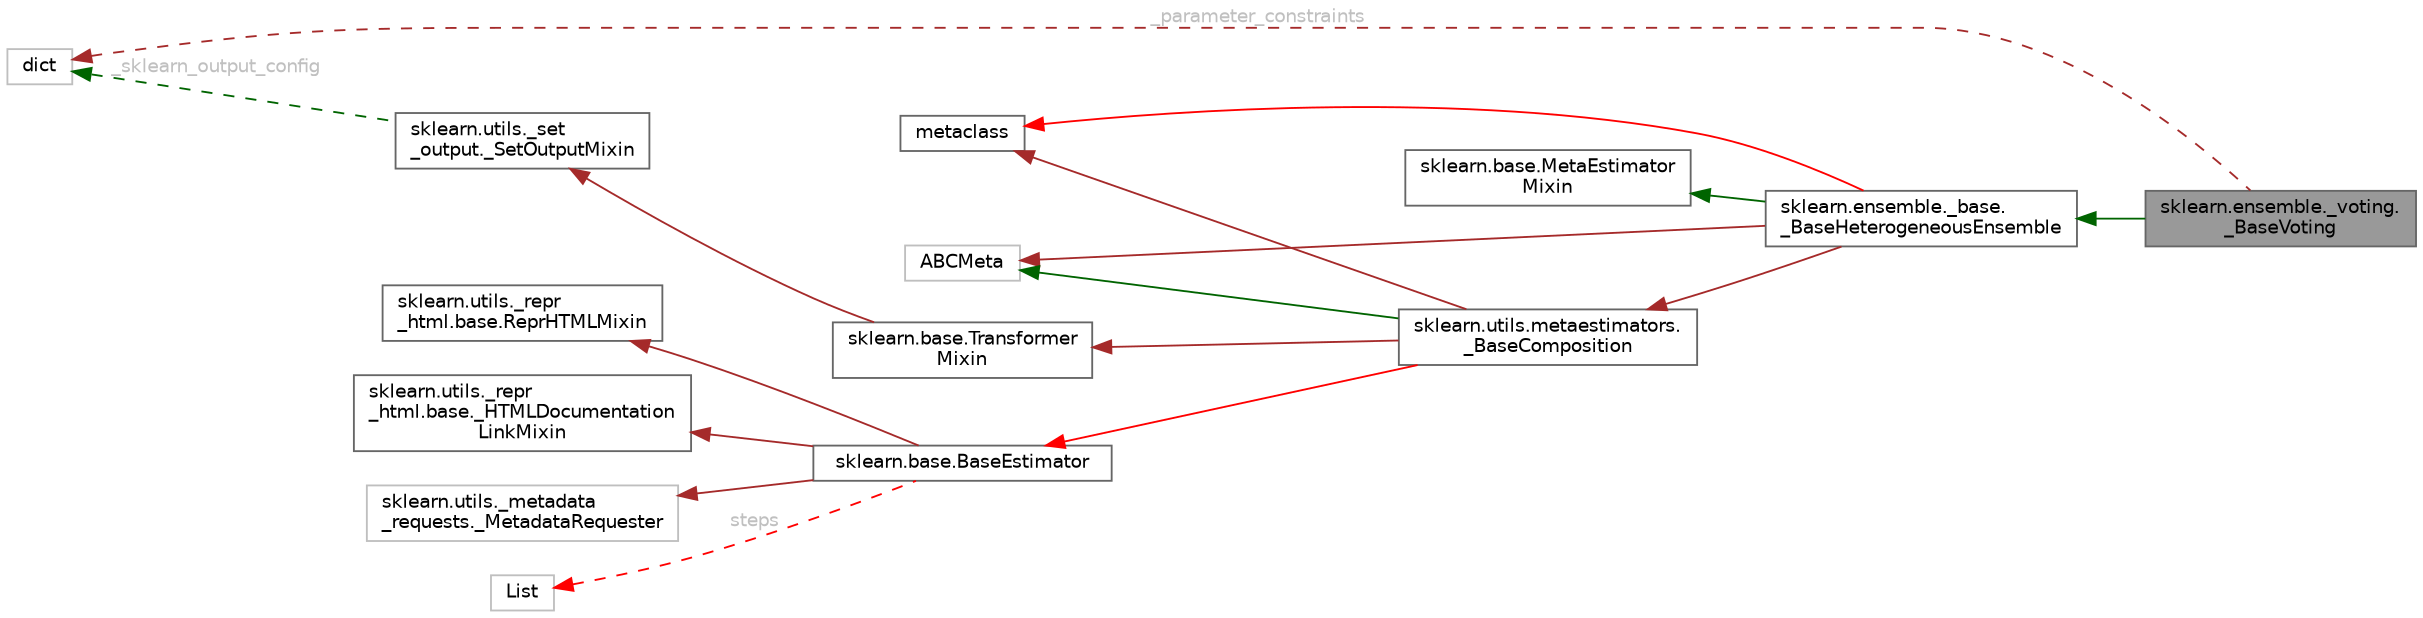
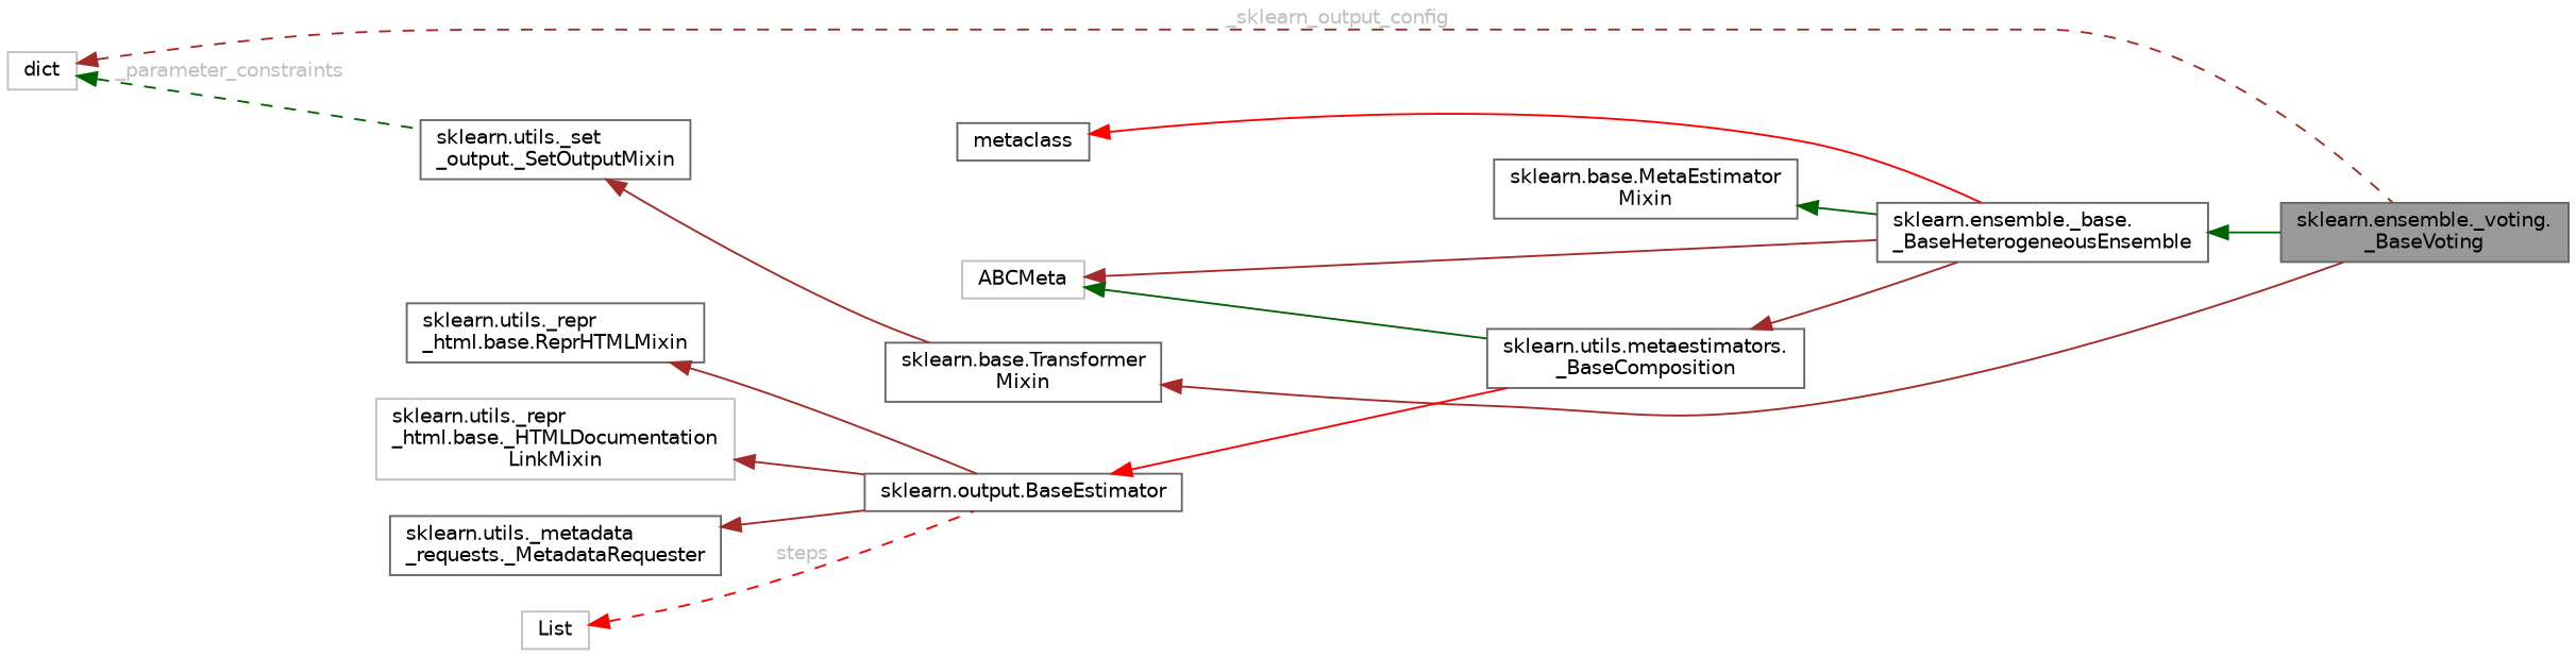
  digraph {
    rankdir=LR
    node [color=gray40 fillcolor=white fontname=Helvetica fontsize=10 shape=box style=filled]
    edge [color=brown dir=back fontname=Helvetica fontsize=10 labelfontname=Helvetica labelfontsize=10 style=solid]
    n1 [fillcolor=grey60 fontcolor=black height=0.2 label="sklearn.ensemble._voting.\l_BaseVoting" width=0.4]
    n2 [height=0.2 label="sklearn.base.Transformer\lMixin" width=0.4]
    n3 [height=0.2 label="sklearn.utils._set\l_output._SetOutputMixin" width=0.4]
    n4 [color=grey75 height=0.2 label=dict width=0.4]
    n5 [height=0.2 label="sklearn.ensemble._base.\l_BaseHeterogeneousEnsemble" width=0.4]
    n6 [height=0.2 label="sklearn.base.MetaEstimator\lMixin" width=0.4]
    n7 [height=0.2 label="sklearn.utils.metaestimators.\l_BaseComposition" width=0.4]
-   n8 [height=0.2 label="sklearn.base.BaseEstimator" width=0.4]
+   n8 [height=0.2 label="sklearn.output.BaseEstimator" width=0.4]
    n9 [height=0.2 label="sklearn.utils._repr\l_html.base.ReprHTMLMixin" width=0.4]
-   n10 [height=0.2 label="sklearn.utils._repr\l_html.base._HTMLDocumentation\lLinkMixin" width=0.4]
-   n11 [color=grey75 height=0.2 label="sklearn.utils._metadata\l_requests._MetadataRequester" width=0.4]
+   n10 [color=grey75 height=0.2 label="sklearn.utils._repr\l_html.base._HTMLDocumentation\lLinkMixin" width=0.4]
+   n11 [height=0.2 label="sklearn.utils._metadata\l_requests._MetadataRequester" width=0.4]
    n12 [height=0.2 label=metaclass width=0.4]
    n13 [color=grey75 height=0.2 label=ABCMeta width=0.4]
    n14 [color=grey75 height=0.2 label=List width=0.4]
-   n2 -> n7
+   n2 -> n1
    n3 -> n2
-   n4 -> n1 [fontcolor=grey label=" _parameter_constraints" style=dashed]
-   n4 -> n3 [color=darkgreen fontcolor=grey label=" _sklearn_output_config" style=dashed]
+   n4 -> n1 [fontcolor=grey label=" _sklearn_output_config" style=dashed]
+   n4 -> n3 [color=darkgreen fontcolor=grey label=" _parameter_constraints" style=dashed]
    n5 -> n1 [color=darkgreen]
    n6 -> n5 [color=darkgreen]
    n7 -> n5
    n8 -> n7 [color=red]
    n9 -> n8
    n10 -> n8
    n11 -> n8
    n12 -> n5 [color=red]
-   n12 -> n7
    n13 -> n5
    n13 -> n7 [color=darkgreen]
    n14 -> n8 [color=red fontcolor=grey label=" steps" style=dashed]
  }
